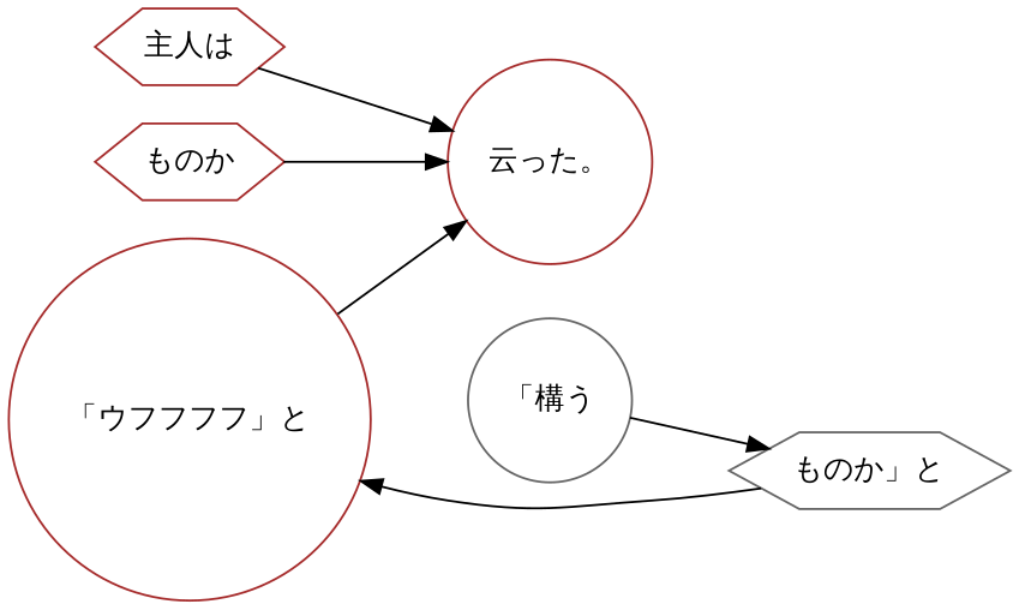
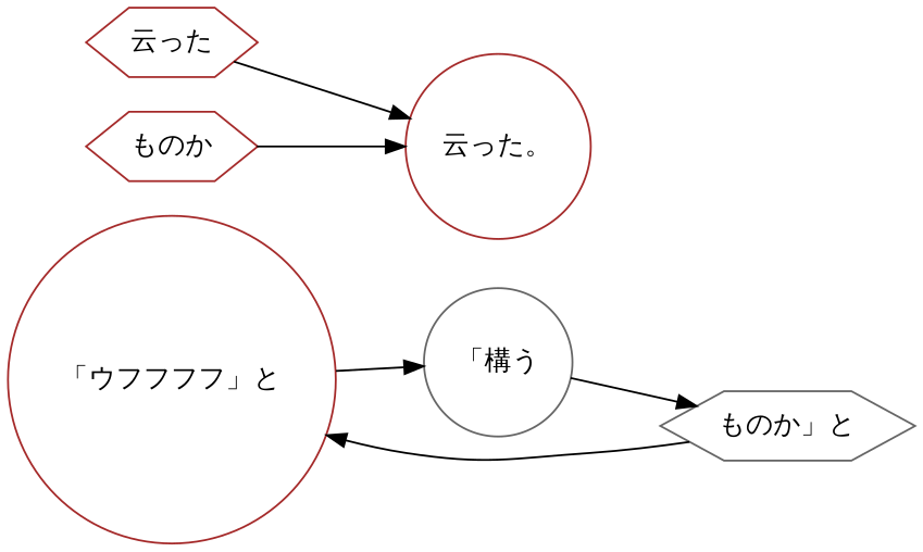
  digraph {
    fontname="Roboto Mono"
    rankdir=LR
    node [color=brown fontname="Roboto Mono" shape=circle]
    edge [fontname="Roboto Mono"]
    n1 [label="「ウフフフフ」と"]
    n2 [label="云った。"]
-   n3 [label="主人は" shape=hexagon]
+   n3 [label="云った" shape=hexagon]
    n4 [label="ものか" shape=hexagon]
    n5 [color=gray40 label="「構う"]
    n6 [color=gray40 label="ものか」と" shape=hexagon]
-   n1 -> n2
+   n1 -> n5
    n3 -> n2
    n4 -> n2
    n5 -> n6
    n6 -> n1
  }
